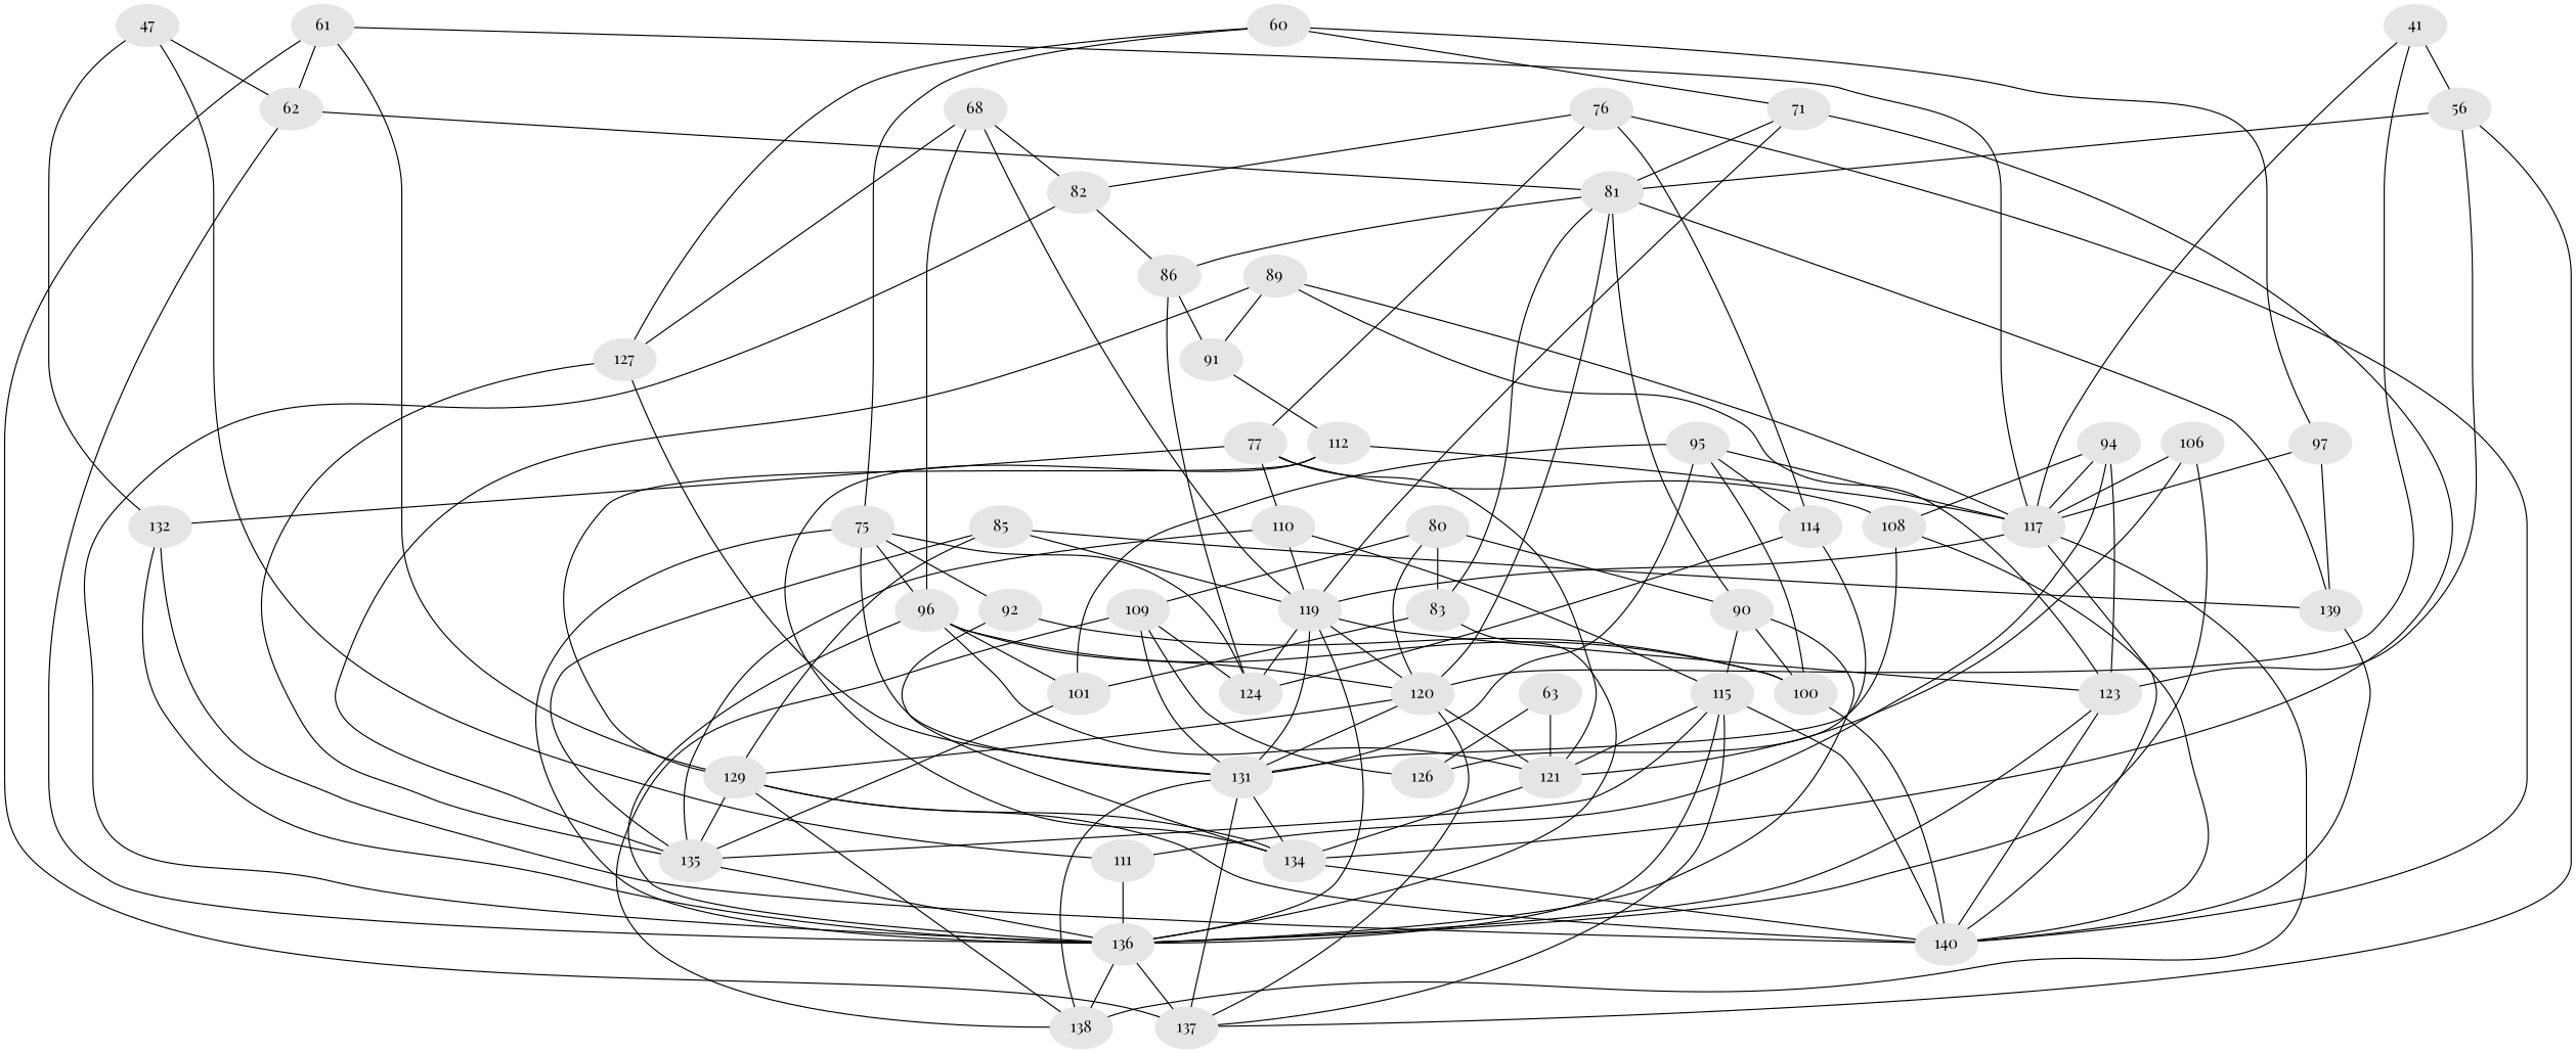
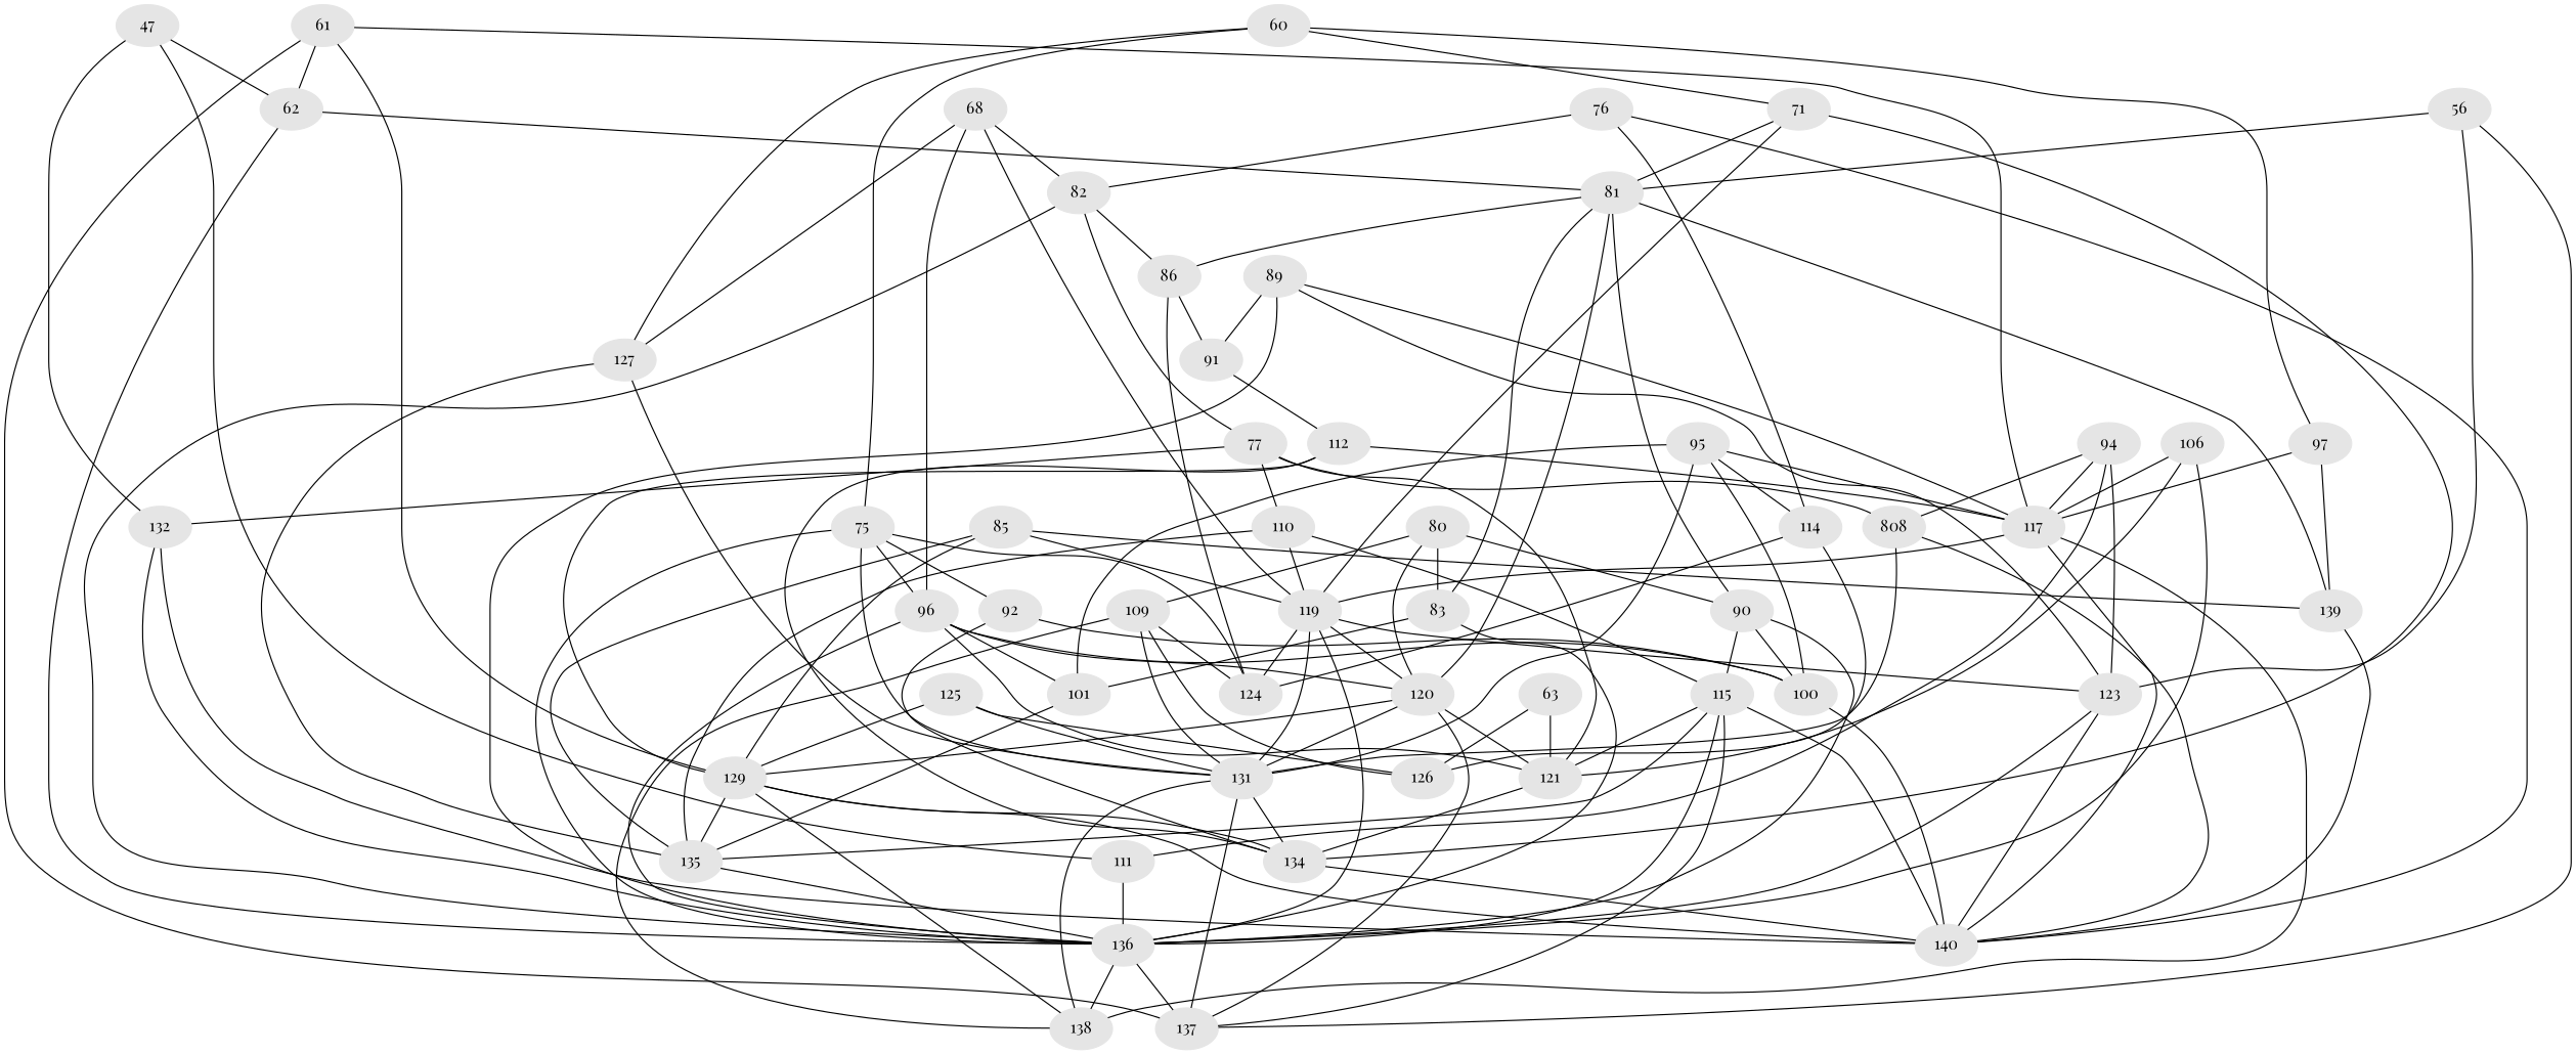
  graph {
    fontname="Playfair Display"
    node [color=gray90 fontname="Playfair Display" style=filled]
    edge [fontname="Playfair Display"]
    56 [super="+1"]
    81 [super="+48"]
    123 [super="+29+64"]
    137 [super="+22+26+27"]
-   41
    117 [super="+54+55+105"]
    120 [super="+107"]
    119 [super="+58+44+93"]
    140 [super="+43+122+113"]
    138 [super="+78"]
    129 [super="+30+65"]
    121 [super="+10+102+36"]
    131 [super="+19+88+130+128"]
    47
    62
    111
    132 [super="+24"]
    136 [super="+11+17+118+133"]
    83
    90 [super="+67"]
    86
    139
    60
    71
    75 [super="+72"]
    97
    127
    134 [super="+16+87+50"]
    96 [super="+40+66"]
    92
    124 [super="+99"]
    135 [super="+38+103"]
    61
    63
    126
    68
    82
    101
    100 [super="+84"]
    106
    77 [super="+8"]
-   108 [super="+7"]
+   108 [super="+7" label=808]
    110 [super="+57"]
    76
    114
    115 [super="+49+98"]
    80
    109 [super="+69"]
    91
    85 [super="+53"]
    112 [super="+52"]
    89
    94
    95 [super="+37"]
+   125 [super="+31"]
    56 -- 81
    56 -- 123 [weight=2]
    56 -- 137
    81 -- 120
    81 -- 83
    81 -- 90
    81 -- 86
    81 -- 139
    123 -- 140
    123 -- 136 [weight=3]
-   41 -- 56 [weight=2]
-   41 -- 117
-   41 -- 120
    117 -- 119
    117 -- 140 [weight=2]
    117 -- 138 [weight=2]
    120 -- 137
    120 -- 129
    120 -- 121
    120 -- 131
    119 -- 123 [weight=2]
    119 -- 120 [weight=2]
    119 -- 131 [weight=3]
    119 -- 136 [weight=2]
    119 -- 124
    129 -- 140
    129 -- 138
    129 -- 134
    129 -- 135
    121 -- 134 [weight=2]
    131 -- 137 [weight=2]
    131 -- 138
    131 -- 134 [weight=3]
    47 -- 62
    47 -- 111
    47 -- 132 [weight=2]
    62 -- 81
    62 -- 136
    111 -- 136 [weight=2]
    132 -- 140
    132 -- 136
    136 -- 137 [weight=3]
    136 -- 138
    83 -- 136
    83 -- 101
    90 -- 136 [weight=2]
    90 -- 100
    90 -- 115
    86 -- 124
    86 -- 91
    139 -- 140
    60 -- 71
    60 -- 75
    60 -- 97
    60 -- 127
    71 -- 81
    71 -- 119
    71 -- 134
    75 -- 131 [weight=2]
    75 -- 136
    75 -- 96
    75 -- 92
    75 -- 124 [weight=2]
    97 -- 117
    97 -- 139
    127 -- 131
    127 -- 135
    134 -- 140
    96 -- 120
    96 -- 121
    96 -- 136 [weight=2]
    96 -- 101
    96 -- 100
    92 -- 134
    92 -- 100 [weight=2]
    135 -- 136
    61 -- 137
    61 -- 117
    61 -- 129
    61 -- 62
    63 -- 121 [weight=3]
    63 -- 126
    68 -- 119
    68 -- 127
    68 -- 96
    68 -- 82
    82 -- 136
    82 -- 86
    101 -- 135
    100 -- 140
    106 -- 117
    106 -- 121
    106 -- 136
    77 -- 121
    77 -- 132 [weight=2]
    77 -- 108 [weight=2]
    77 -- 110 [weight=2]
    108 -- 140
    108 -- 131 [weight=2]
    110 -- 119
    110 -- 135
    110 -- 115 [weight=2]
    76 -- 140
    76 -- 82
-   76 -- 77
+   82 -- 77
    76 -- 114
    114 -- 124
    114 -- 126
    115 -- 137 [weight=2]
    115 -- 140 [weight=4]
    115 -- 121 [weight=2]
    115 -- 136 [weight=2]
    115 -- 135
    80 -- 120
    80 -- 83
    80 -- 90
    80 -- 109
    109 -- 138
    109 -- 131 [weight=2]
    109 -- 124
    109 -- 126
    91 -- 112 [weight=2]
    85 -- 119 [weight=2]
    85 -- 129 [weight=2]
    85 -- 139
    85 -- 135
    112 -- 117
    112 -- 129 [weight=2]
    112 -- 134
    89 -- 123
    89 -- 117
-   89 -- 135
+   89 -- 136
    89 -- 91
    94 -- 123
    94 -- 117
    94 -- 111
    94 -- 108
    95 -- 117
    95 -- 131 [weight=2]
    95 -- 101
    95 -- 100
    95 -- 114
+   125 -- 129 [weight=2]
+   125 -- 131 [weight=3]
+   125 -- 126
  }
